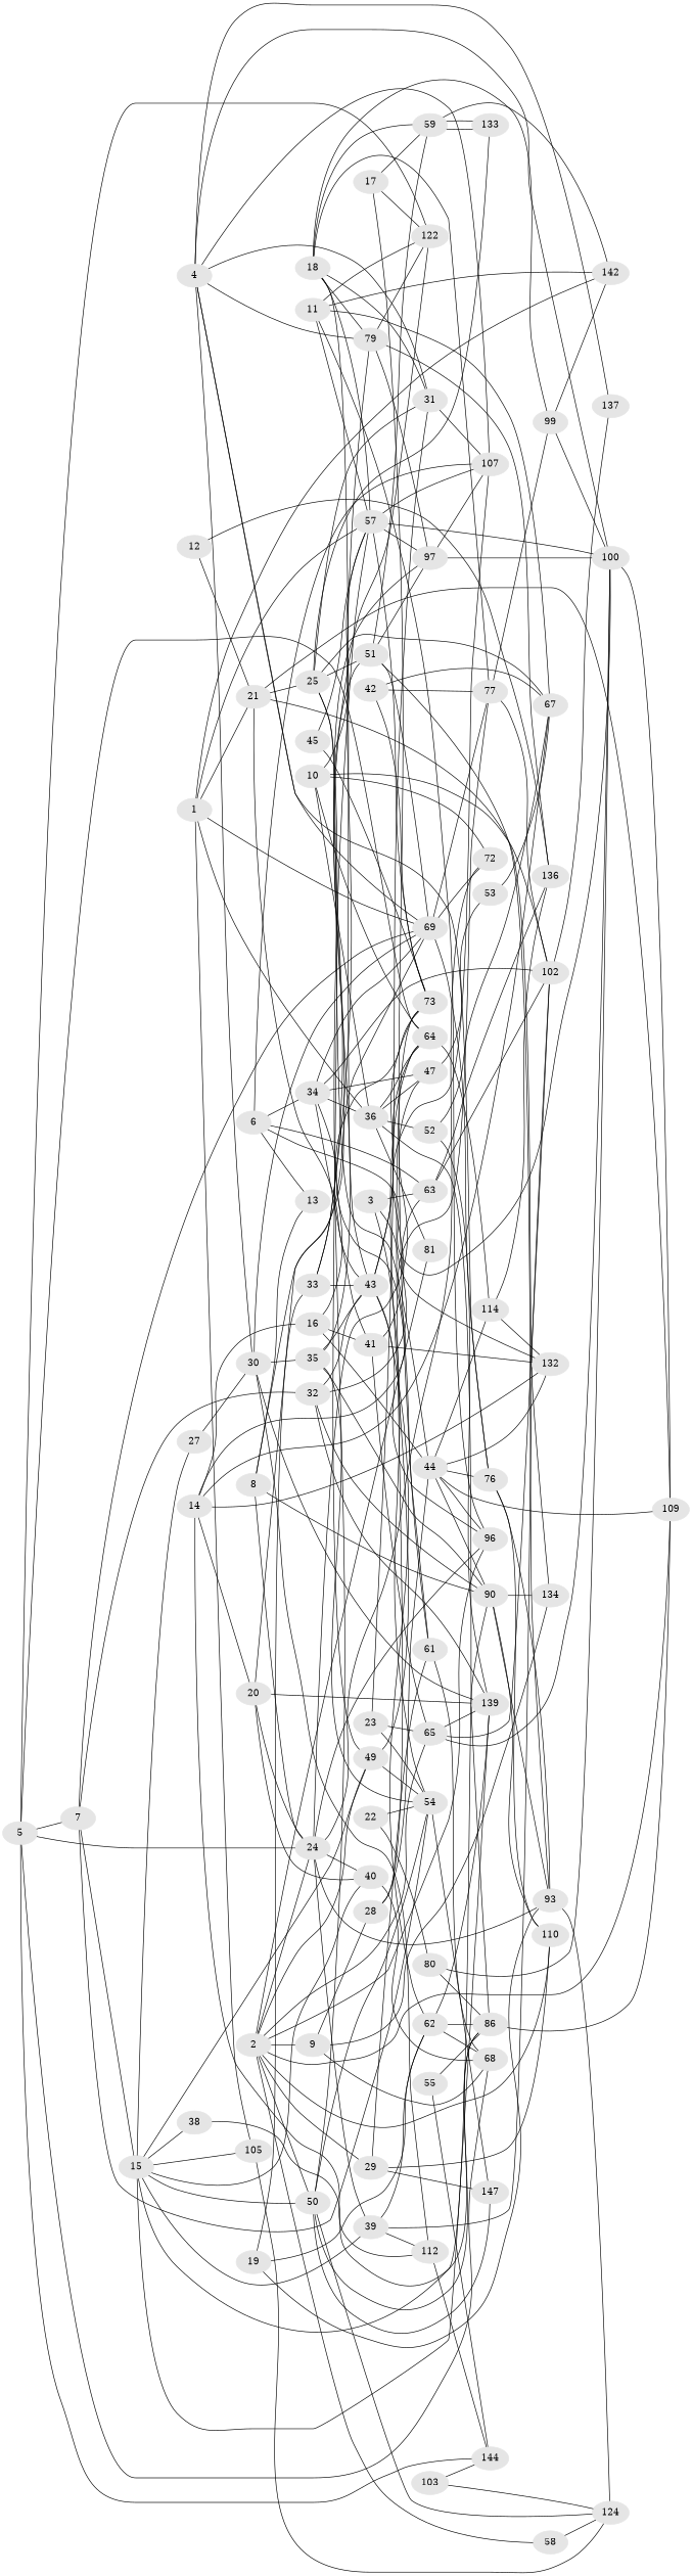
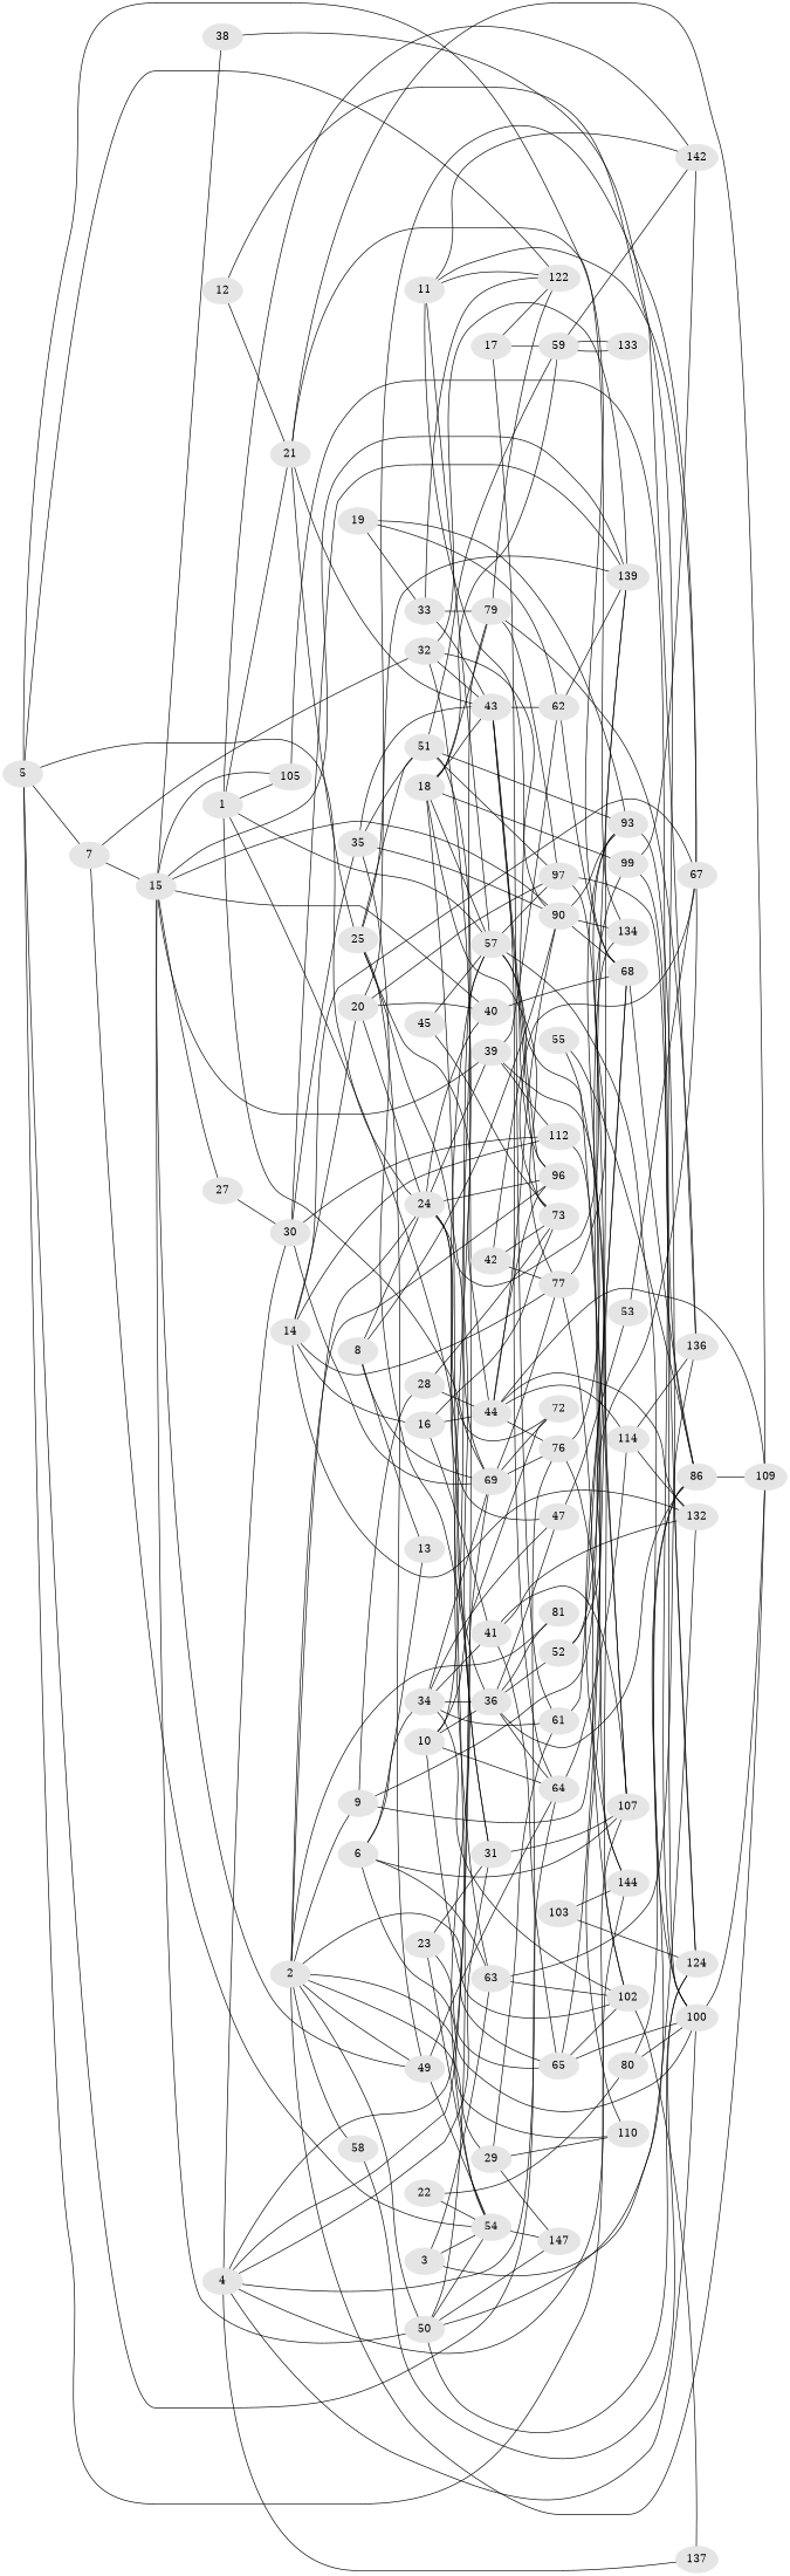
  graph {
    rankdir=LR
    node [color=gray90 style=filled]
    1 [super="+121"]
    21 [super="+71"]
    36 [super="+70"]
    57 [super="+126"]
    69 [super="+88"]
    105
    142
    109
    134
    43 [super="+82"]
    25 [super="+26"]
    81
    64 [super="+141"]
    47
    52
    86 [super="+101"]
    100 [super="+130"]
    107 [super="+108"]
    73 [super="+119"]
    97 [super="+106"]
    76 [super="+120"]
    72
    77 [super="+116"]
    124
    2 [super="+98"]
    9
    24 [super="+123"]
    29 [super="+117"]
    49
    50 [super="+87"]
    58
    65 [super="+125"]
    96 [super="+128"]
    110
    68 [super="+91"]
    28
    39
    40 [super="+66"]
    93 [super="+118"]
    61
    147
    54 [super="+92"]
    102 [super="+143"]
    139
    3 [super="+113"]
    63 [super="+84"]
    132 [super="+138"]
    136
    4 [super="+95"]
    30 [super="+115"]
    31
    79 [super="+127"]
    137
    112
    35 [super="+78"]
    122 [super="+135"]
    5 [super="+46"]
    7 [super="+104"]
    144
    15 [super="+94"]
    32 [super="+56"]
    114
    6
    13
    34 [super="+60"]
    41 [super="+145"]
    90 [super="+111"]
    27
    38
    8
    44 [super="+129"]
    10 [super="+75"]
    11 [super="+140"]
    67 [super="+89"]
    12
    14 [super="+48"]
    16 [super="+146"]
    20 [super="+131"]
    99
    62 [super="+83"]
    17
    59
    133
    18 [super="+37"]
    33 [super="+85"]
    19
    51 [super="+74"]
    22
    80
    23
    53
    42
    45
    55
    103
    1 -- 21
    1 -- 36
    1 -- 57
    1 -- 69
    1 -- 105
    1 -- 142
    21 -- 109
    21 -- 134
    21 -- 43
    21 -- 25
    36 -- 81
    36 -- 64
    36 -- 47
    36 -- 52
    36 -- 86 [weight=2]
    57 -- 100
    57 -- 107
    57 -- 73 [weight=2]
    57 -- 97
    69 -- 76
    69 -- 72
    69 -- 77
    105 -- 124
    43 -- 64
    43 -- 73
    43 -- 96
    43 -- 62
    25 -- 49
    25 -- 31
    25 -- 44
    25 -- 67
-   25 -- 133
    25 -- 51
    64 -- 114
    47 -- 53
    52 -- 139
    52 -- 67
    86 -- 109
    100 -- 109
    97 -- 100
    97 -- 107
    76 -- 110
    76 -- 93
    77 -- 102
    77 -- 99
    2 -- 109
    2 -- 81
    2 -- 9
    2 -- 24
    2 -- 29
    2 -- 49
    2 -- 50
    2 -- 58
    2 -- 65
    2 -- 96
    2 -- 110
    9 -- 134
    9 -- 68
    9 -- 28
    24 -- 47
    24 -- 72
    24 -- 96
    24 -- 39
    24 -- 40
    24 -- 93
    29 -- 110
    29 -- 61
    29 -- 147
    49 -- 64
    49 -- 54
    50 -- 57
    50 -- 86
    50 -- 124
    50 -- 147
    50 -- 54
    58 -- 124
    65 -- 100
    65 -- 102
    65 -- 139
    28 -- 73
    28 -- 44
    39 -- 102
    39 -- 112
    39 -- 62
    40 -- 68
    93 -- 124
    61 -- 68
    54 -- 147
    102 -- 137
    3 -- 54
    3 -- 63
    3 -- 132
    63 -- 102
    63 -- 136
    4 -- 69
    4 -- 100
    4 -- 107
    4 -- 76
    4 -- 30
    4 -- 31
    4 -- 79
    4 -- 137
    30 -- 69
    30 -- 139
    30 -- 112
    30 -- 35
    31 -- 107
    79 -- 97
    79 -- 136
    79 -- 122
    112 -- 144
    35 -- 43
    35 -- 54
    35 -- 90
    35 -- 51
    5 -- 64
    5 -- 24
    5 -- 68
    5 -- 122
    5 -- 7
    5 -- 144
-   7 -- 69
    7 -- 54
    7 -- 15
    7 -- 32
    15 -- 105
    15 -- 49
    15 -- 50
    15 -- 39
    15 -- 40
    15 -- 139
    15 -- 90
    15 -- 27
    15 -- 38
    32 -- 43
    32 -- 139
    32 -- 63
    32 -- 90
    114 -- 132
    114 -- 136
    6 -- 100
    6 -- 107
    6 -- 63
    6 -- 13
    6 -- 34
    34 -- 36
    34 -- 69
    34 -- 47
    34 -- 61
    34 -- 102
    34 -- 41
    41 -- 107
    41 -- 65
    41 -- 132
    90 -- 134
-   90 -- 110
+   90 -- 68
    90 -- 93
    27 -- 30
    38 -- 86
    8 -- 69
    8 -- 24
    8 -- 13
    8 -- 90
    44 -- 109
    44 -- 76
    44 -- 96
    44 -- 132
    44 -- 114
    44 -- 90
    10 -- 36
    10 -- 57
    10 -- 64
    10 -- 72
    10 -- 102
    11 -- 57
    11 -- 142
    11 -- 96
    11 -- 122
    11 -- 67
    12 -- 21
    12 -- 136
    14 -- 77
    14 -- 132
    14 -- 112
    14 -- 67
    14 -- 16
    14 -- 20
    16 -- 73
    16 -- 41
    16 -- 44
    20 -- 97
    20 -- 24
    20 -- 40
    20 -- 139
    99 -- 142
    99 -- 100
-   62 -- 86
+   68 -- 86
    62 -- 68
    62 -- 139
    17 -- 61
    17 -- 122
    17 -- 59
    59 -- 142
    59 -- 133
    59 -- 133
    18 -- 57
    18 -- 43
    18 -- 77
    18 -- 31
    18 -- 79 [weight=2]
    18 -- 99
    18 -- 59
    33 -- 43
    33 -- 79
    33 -- 122
    19 -- 93
    19 -- 62
    19 -- 33
    51 -- 69
    51 -- 97
    51 -- 93
    51 -- 59
    22 -- 54
    22 -- 80
    80 -- 86
    80 -- 100
    23 -- 65
    23 -- 54
    23 -- 31
    53 -- 67
    42 -- 73
    42 -- 77
    42 -- 67
    45 -- 57
    45 -- 73
    55 -- 86
    55 -- 144
    103 -- 124
    103 -- 144
  }
